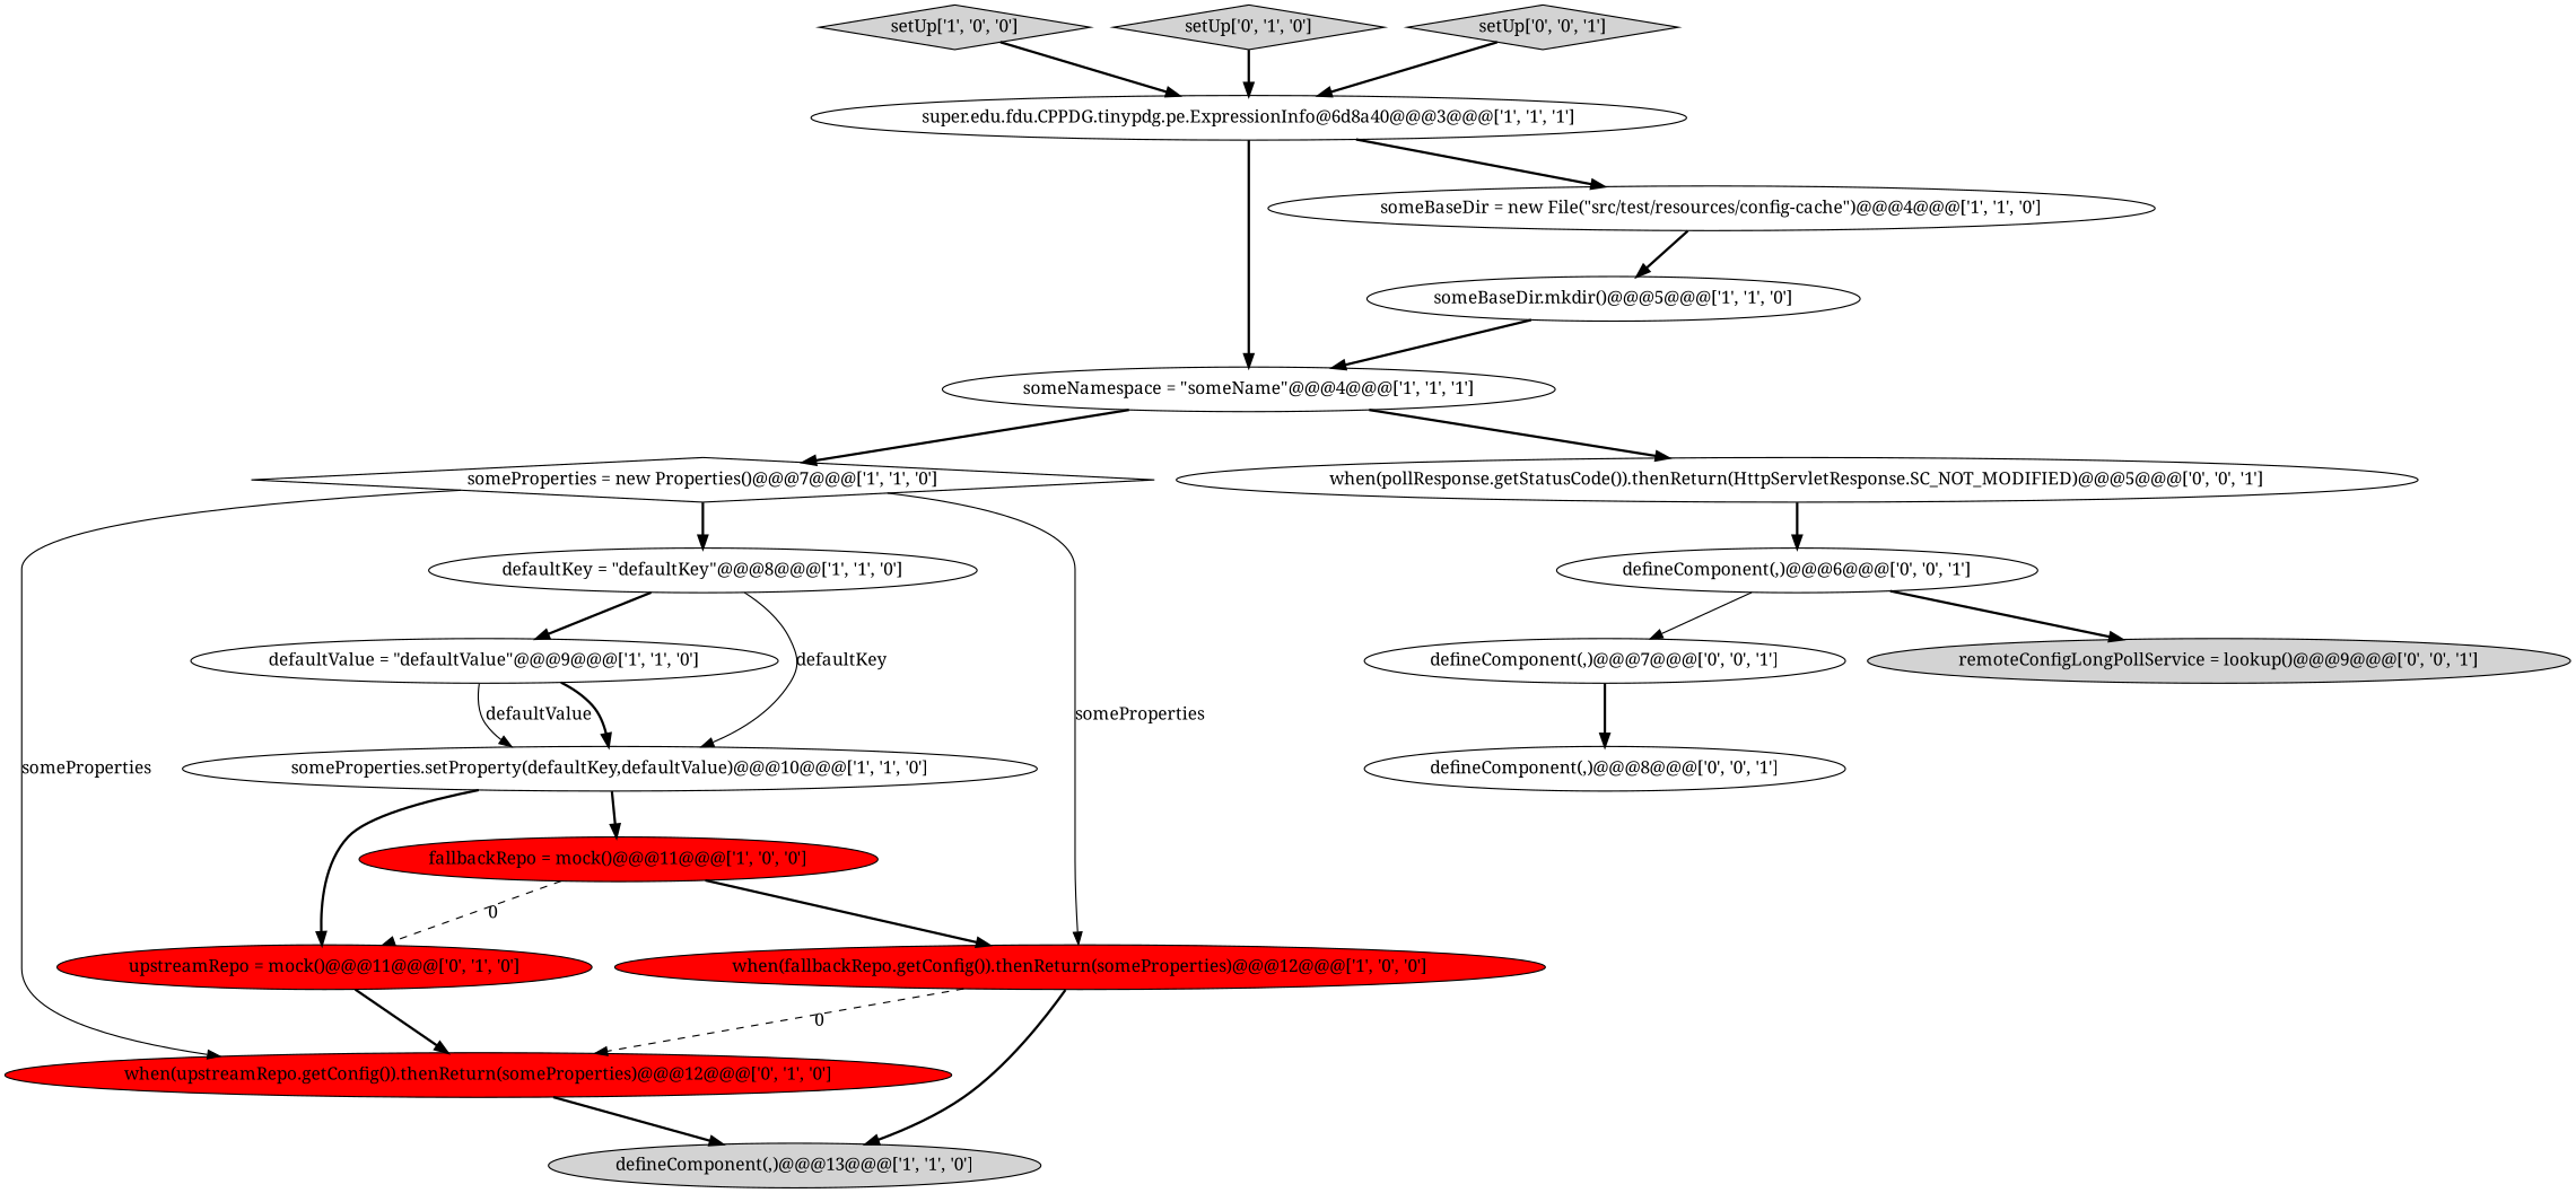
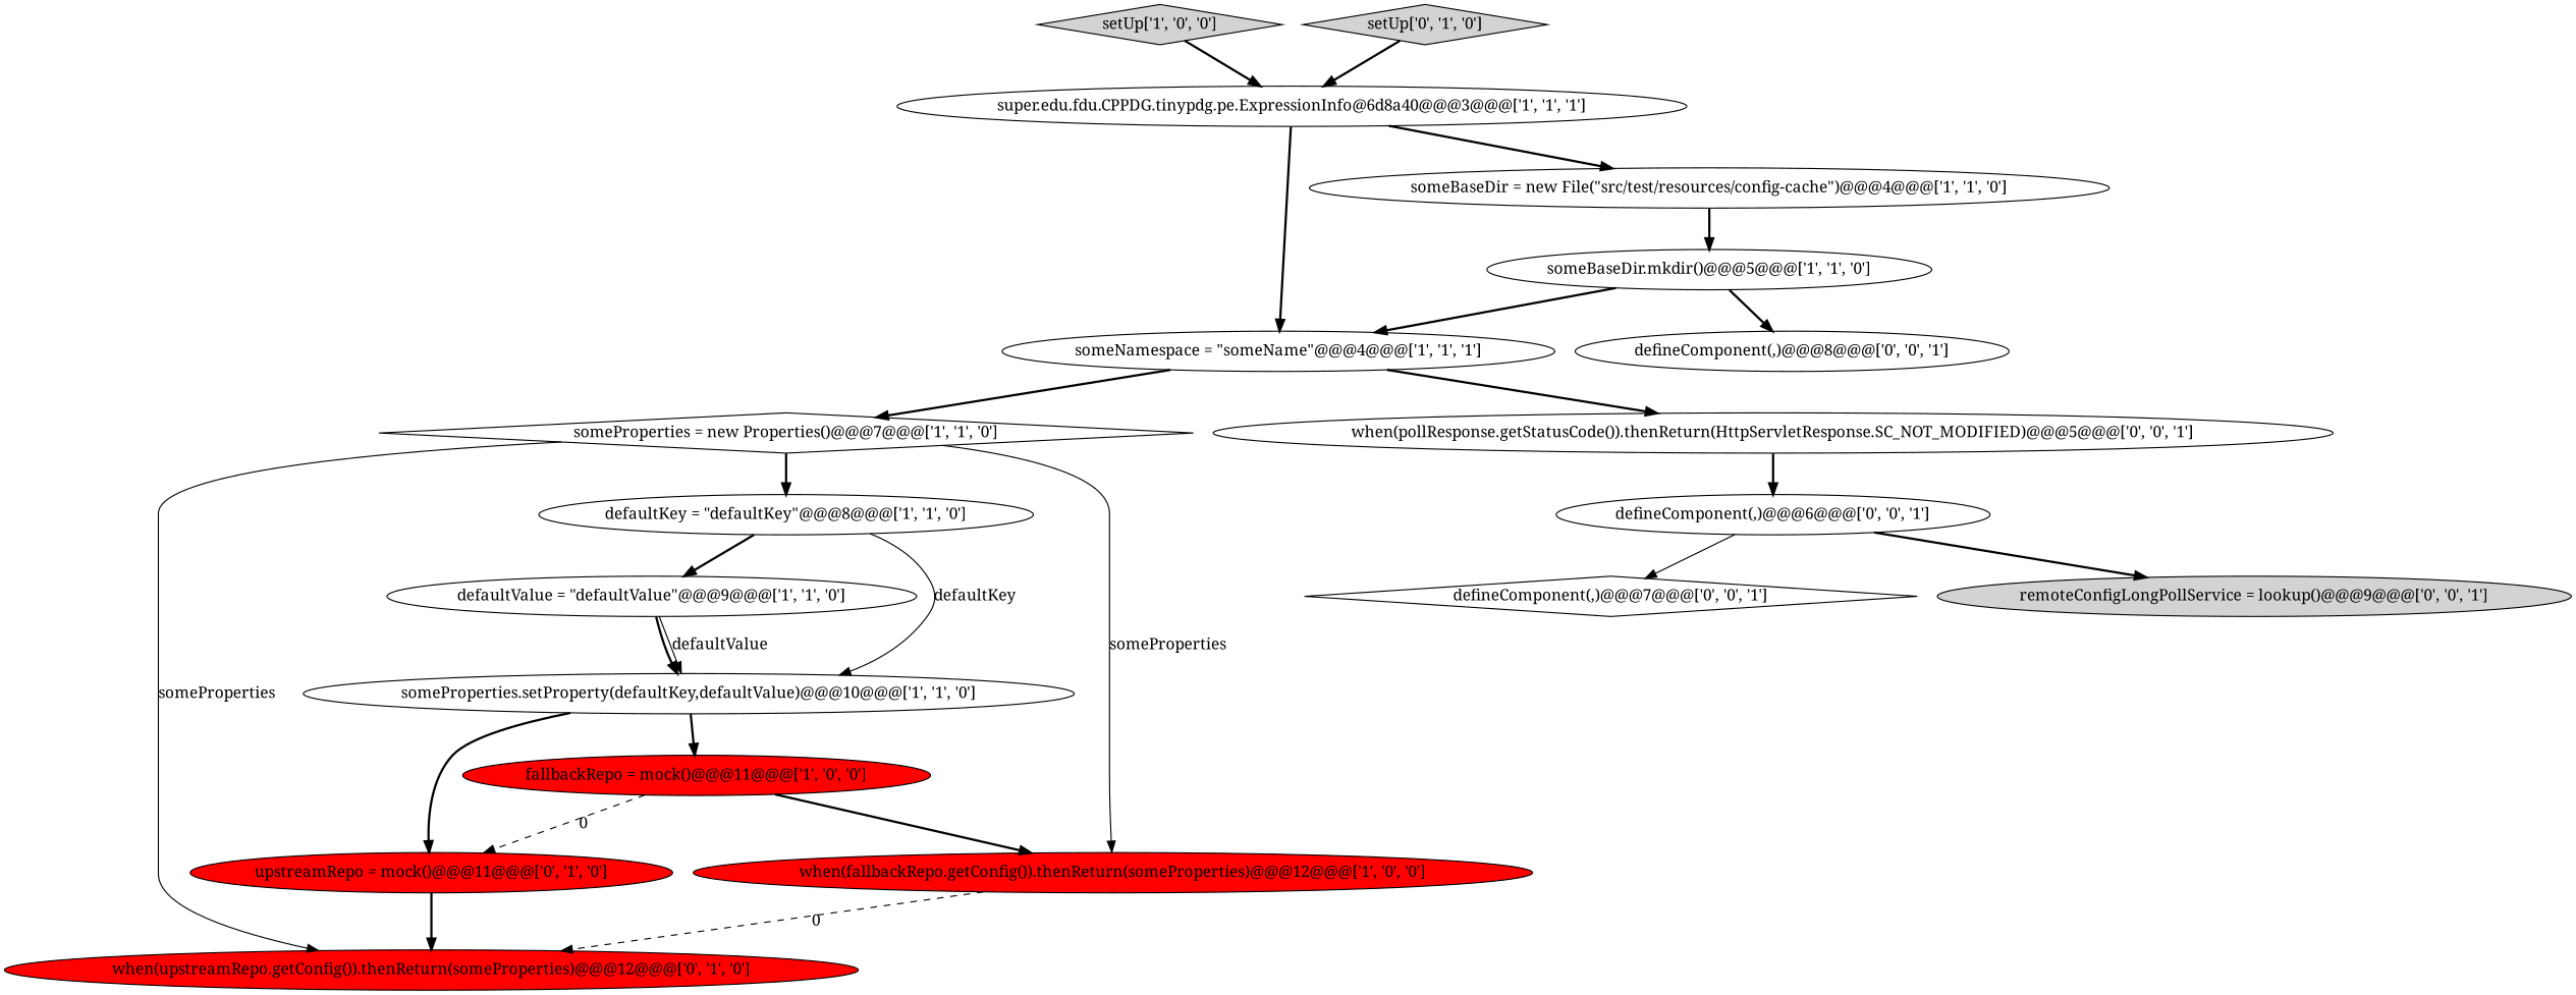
  digraph {
    fontname="Noto Serif"
    node [fillcolor=white fontname="Noto Serif" shape=ellipse style=filled]
    edge [fontname="Noto Serif" style=bold]
    n1 [label="someProperties.setProperty(defaultKey,defaultValue)@@@10@@@['1', '1', '0']"]
    n2 [fillcolor=red label="fallbackRepo = mock()@@@11@@@['1', '0', '0']"]
    n3 [fillcolor=red label="upstreamRepo = mock()@@@11@@@['0', '1', '0']"]
    n4 [fillcolor=red label="when(fallbackRepo.getConfig()).thenReturn(someProperties)@@@12@@@['1', '0', '0']"]
    n5 [fillcolor=red label="when(upstreamRepo.getConfig()).thenReturn(someProperties)@@@12@@@['0', '1', '0']"]
    n6 [fillcolor=lightgray label="setUp['1', '0', '0']" shape=diamond]
    n7 [label="super.edu.fdu.CPPDG.tinypdg.pe.ExpressionInfo@6d8a40@@@3@@@['1', '1', '1']"]
    n8 [label="someNamespace = \"someName\"@@@4@@@['1', '1', '1']"]
    n9 [label="someBaseDir = new File(\"src/test/resources/config-cache\")@@@4@@@['1', '1', '0']"]
    n10 [label="defineComponent(,)@@@6@@@['0', '0', '1']"]
-   n11 [label="defineComponent(,)@@@7@@@['0', '0', '1']"]
+   n11 [label="defineComponent(,)@@@7@@@['0', '0', '1']" shape=diamond]
    n12 [fillcolor=lightgray label="remoteConfigLongPollService = lookup()@@@9@@@['0', '0', '1']"]
    n13 [label="defineComponent(,)@@@8@@@['0', '0', '1']"]
-   n14 [fillcolor=lightgray label="defineComponent(,)@@@13@@@['1', '1', '0']"]
    n15 [fillcolor=lightgray label="setUp['0', '1', '0']" shape=diamond]
    n16 [label="someBaseDir.mkdir()@@@5@@@['1', '1', '0']"]
    n17 [label="someProperties = new Properties()@@@7@@@['1', '1', '0']" shape=diamond]
    n18 [label="when(pollResponse.getStatusCode()).thenReturn(HttpServletResponse.SC_NOT_MODIFIED)@@@5@@@['0', '0', '1']"]
-   n19 [fillcolor=lightgray label="setUp['0', '0', '1']" shape=diamond]
    n20 [label="defaultValue = \"defaultValue\"@@@9@@@['1', '1', '0']"]
    n21 [label="defaultKey = \"defaultKey\"@@@8@@@['1', '1', '0']"]
    n1 -> n2
    n1 -> n3
    n2 -> n3 [label=0 style=dashed]
    n2 -> n4
    n3 -> n5
    n4 -> n5 [label=0 style=dashed]
-   n4 -> n14
-   n5 -> n14
    n6 -> n7
    n7 -> n8
    n7 -> n9
    n8 -> n17
    n8 -> n18
    n9 -> n16
    n10 -> n11 [style=solid]
    n10 -> n12
-   n11 -> n13
+   n16 -> n13
    n15 -> n7
    n16 -> n8
    n17 -> n4 [label=someProperties style=solid]
    n17 -> n5 [label=someProperties style=solid]
    n17 -> n21
    n18 -> n10
-   n19 -> n7
    n20 -> n1 [label=defaultValue style=solid]
    n20 -> n1
    n21 -> n1 [label=defaultKey style=solid]
    n21 -> n20
  }
